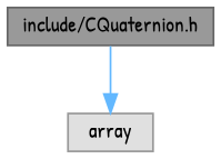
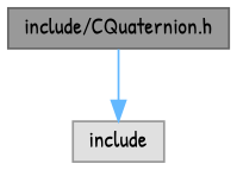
  digraph {
    fontname="Patrick Hand"
    node [fontname="Patrick Hand" fontsize=11 shape=box style=filled]
    n1 [color=gray40 fillcolor=grey60 fontcolor=black height=0.2 label="include/CQuaternion.h" width=0.4]
-   n2 [color=grey60 fillcolor="#E0E0E0" height=0.2 label=array width=0.4]
+   n2 [color=grey60 fillcolor="#E0E0E0" height=0.2 label=include width=0.4]
    n1 -> n2 [color=steelblue1 fontname="Patrick Hand" fontsize=11 labelfontname=Arial labelfontsize=11 style=solid]
  }
